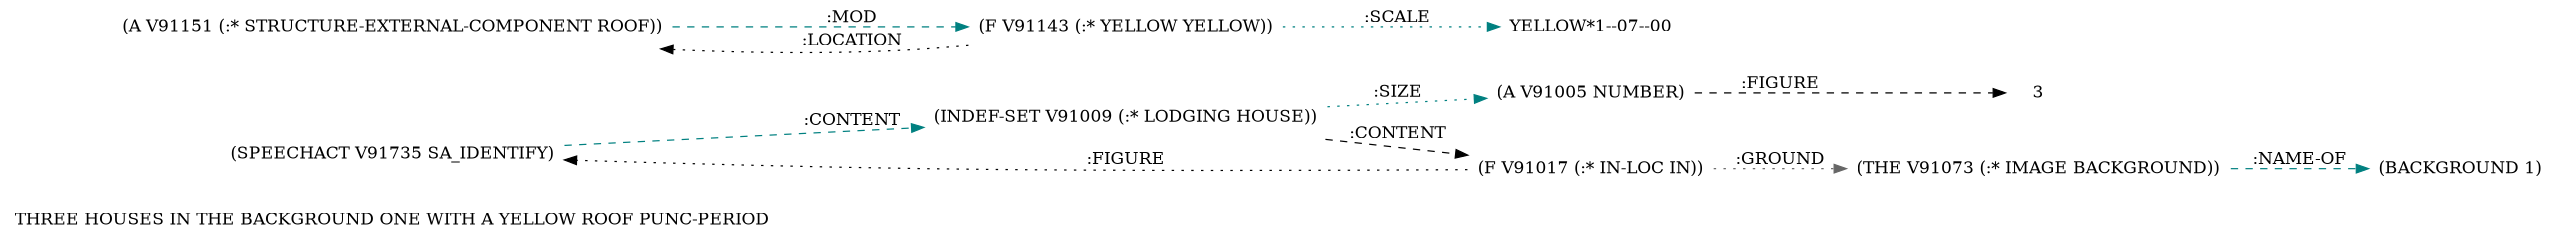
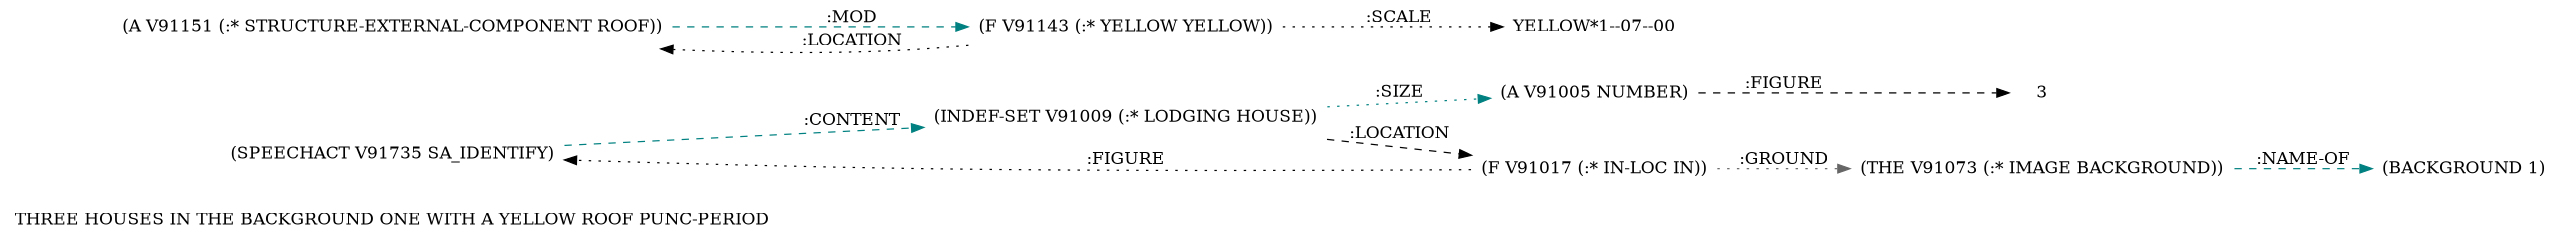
  digraph {
    rankdir=LR
    node [shape=none]
    edge [color=teal style=dashed]
    "THREE HOUSES IN THE BACKGROUND ONE WITH A YELLOW ROOF PUNC-PERIOD"
    n2 [label="(SPEECHACT V91735 SA_IDENTIFY)"]
    n3 [label="(INDEF-SET V91009 (:* LODGING HOUSE))"]
    n4 [label="(A V91005 NUMBER)"]
    n5 [label="(F V91017 (:* IN-LOC IN))"]
    n6 [label=3]
    n7 [label="(THE V91073 (:* IMAGE BACKGROUND))"]
    n8 [label="(A V91151 (:* STRUCTURE-EXTERNAL-COMPONENT ROOF))"]
    n9 [label="(F V91143 (:* YELLOW YELLOW))"]
    n10 [label="(BACKGROUND 1)"]
    n11 [label="YELLOW*1--07--00"]
    n2 -> n3 [label=":CONTENT"]
    n3 -> n4 [label=":SIZE" style=dotted]
-   n3 -> n5 [color=black label=":CONTENT"]
+   n3 -> n5 [color=black label=":LOCATION"]
    n4 -> n6 [color=black label=":FIGURE"]
    n5 -> n2 [color=black label=":FIGURE" style=dotted]
    n5 -> n7 [color=gray40 label=":GROUND" style=dotted]
    n7 -> n10 [label=":NAME-OF"]
    n8 -> n9 [label=":MOD"]
    n9 -> n8 [color=black label=":LOCATION" style=dotted]
-   n9 -> n11 [label=":SCALE" style=dotted]
+   n9 -> n11 [color=black label=":SCALE" style=dotted]
  }
